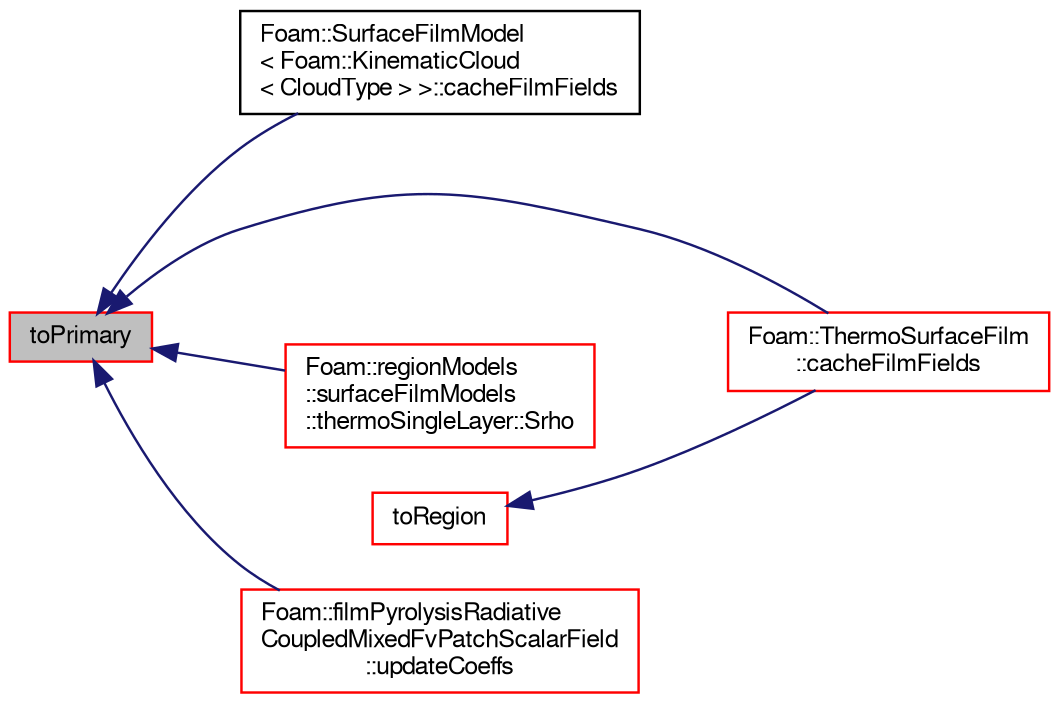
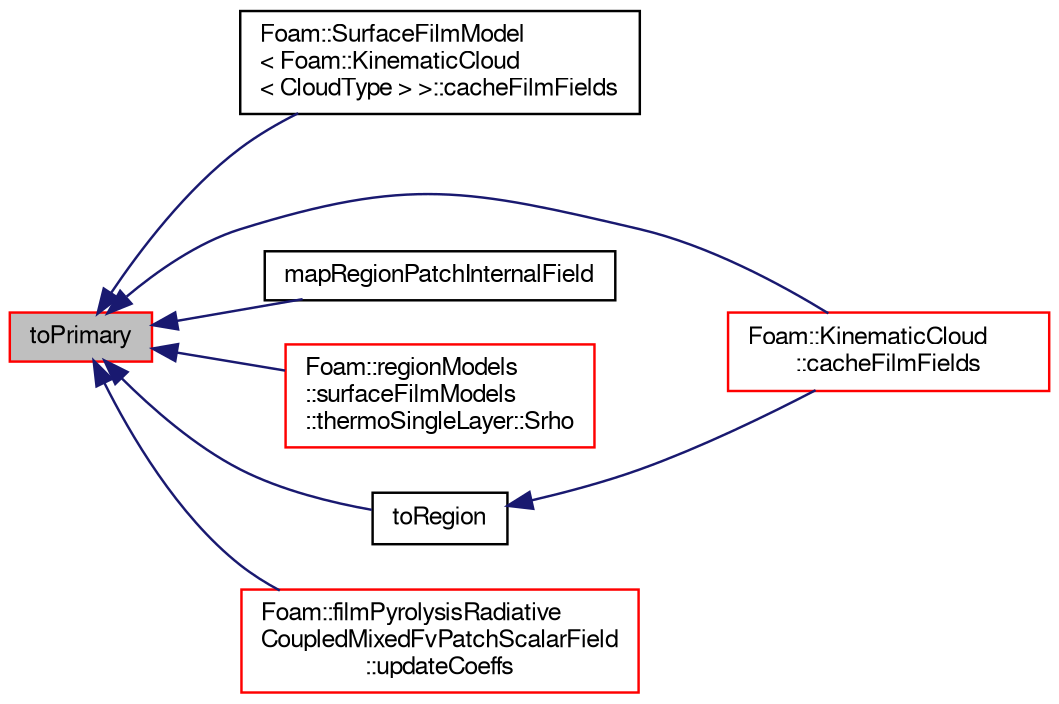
  digraph {
    rankdir=LR
    node [color=red fontname=FreeSans fontsize=10 shape=record]
    edge [color=midnightblue dir=back fontname=FreeSans fontsize=10 labelfontname=FreeSans labelfontsize=10 style=solid]
    n1 [fillcolor=grey75 fontcolor=black height=0.2 label=toPrimary style=filled width=0.4]
    n2 [color=black height=0.2 label="Foam::SurfaceFilmModel\l\< Foam::KinematicCloud\l\< CloudType \> \>::cacheFilmFields" width=0.4]
-   n3 [height=0.2 label="Foam::ThermoSurfaceFilm\l::cacheFilmFields" width=0.4]
+   n3 [height=0.2 label="Foam::KinematicCloud\l::cacheFilmFields" width=0.4]
+   n4 [color=black height=0.2 label=mapRegionPatchInternalField width=0.4]
    n5 [height=0.2 label="Foam::regionModels\l::surfaceFilmModels\l::thermoSingleLayer::Srho" width=0.4]
-   n6 [height=0.2 label=toRegion width=0.4]
+   n6 [color=black height=0.2 label=toRegion width=0.4]
    n7 [height=0.2 label="Foam::filmPyrolysisRadiative\lCoupledMixedFvPatchScalarField\l::updateCoeffs" width=0.4]
    n1 -> n2
    n1 -> n3
+   n1 -> n4
    n1 -> n5
+   n1 -> n6
    n1 -> n7
    n6 -> n3
  }
